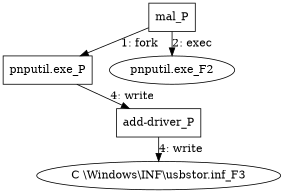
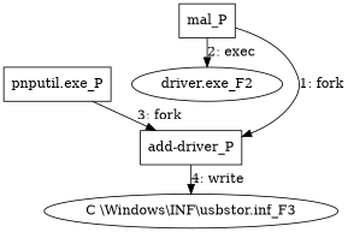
  digraph {
    engine=neato
    fixedsize=false
    fontsize=10
    nodesep=0.3
    rankdir=TB
    ranksep=0
    splines=true
    node [node_type=Process shape=box]
    mal_P
    "pnputil.exe_P"
-   "pnputil.exe_F2" [node_type=File shape=ellipse]
+   "pnputil.exe_F2" [node_type=File shape=ellipse label="driver.exe_F2"]
    "add-driver_P"
    "C \\Windows\\INF\\usbstor.inf_F3" [node_type=File shape=ellipse]
-   mal_P -> "pnputil.exe_P" [label="1: fork"]
+   mal_P -> "add-driver_P" [label="1: fork"]
    mal_P -> "pnputil.exe_F2" [label="2: exec"]
-   "pnputil.exe_P" -> "add-driver_P" [label="4: write"]
+   "pnputil.exe_P" -> "add-driver_P" [label="3: fork"]
    "add-driver_P" -> "C \\Windows\\INF\\usbstor.inf_F3" [label="4: write"]
  }
